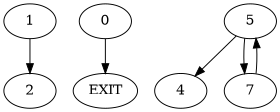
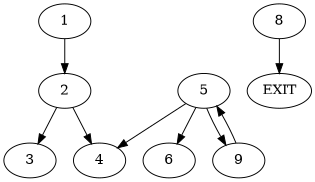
  digraph {
    1
    2
    n3 [label=EXIT]
-   8 [label=0]
+   8
+   3
    4
    5
-   7
+   6
+   7 [label=9]
    1 -> 2
+   2 -> 3
+   2 -> 4
    8 -> n3
    5 -> 4
+   5 -> 6
    5 -> 7
    7 -> 5
  }
